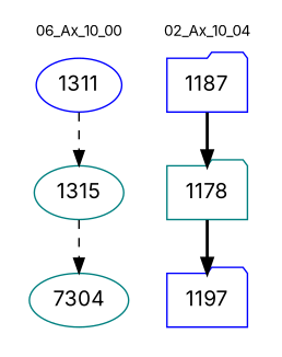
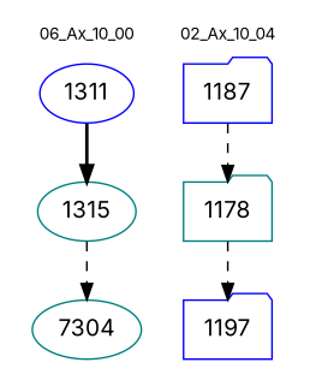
  digraph {
    fontname=Inter
    node [color=blue fontname=Inter shape=ellipse]
    edge [color=black fontname=Inter style=bold]
    n1 [label=1311]
    n2 [color=teal label=1315]
    n3 [color=teal label=7304]
    n4 [label=1187 shape=folder]
    n5 [color=teal label=1178 shape=folder]
    n6 [label=1197 shape=folder]
    subgraph cluster_1 {
      color=white
      fontsize=10
      label="06_Ax_10_00"
      n1
      n2
      n3
    }
    subgraph cluster_2 {
      color=white
      fontsize=10
      label="02_Ax_10_04"
      n4
      n5
      n6
    }
-   n1 -> n2 [style=dashed]
+   n1 -> n2
    n2 -> n3 [style=dashed]
-   n4 -> n5
-   n5 -> n6
+   n4 -> n5 [style=dashed]
+   n5 -> n6 [style=dashed]
  }
